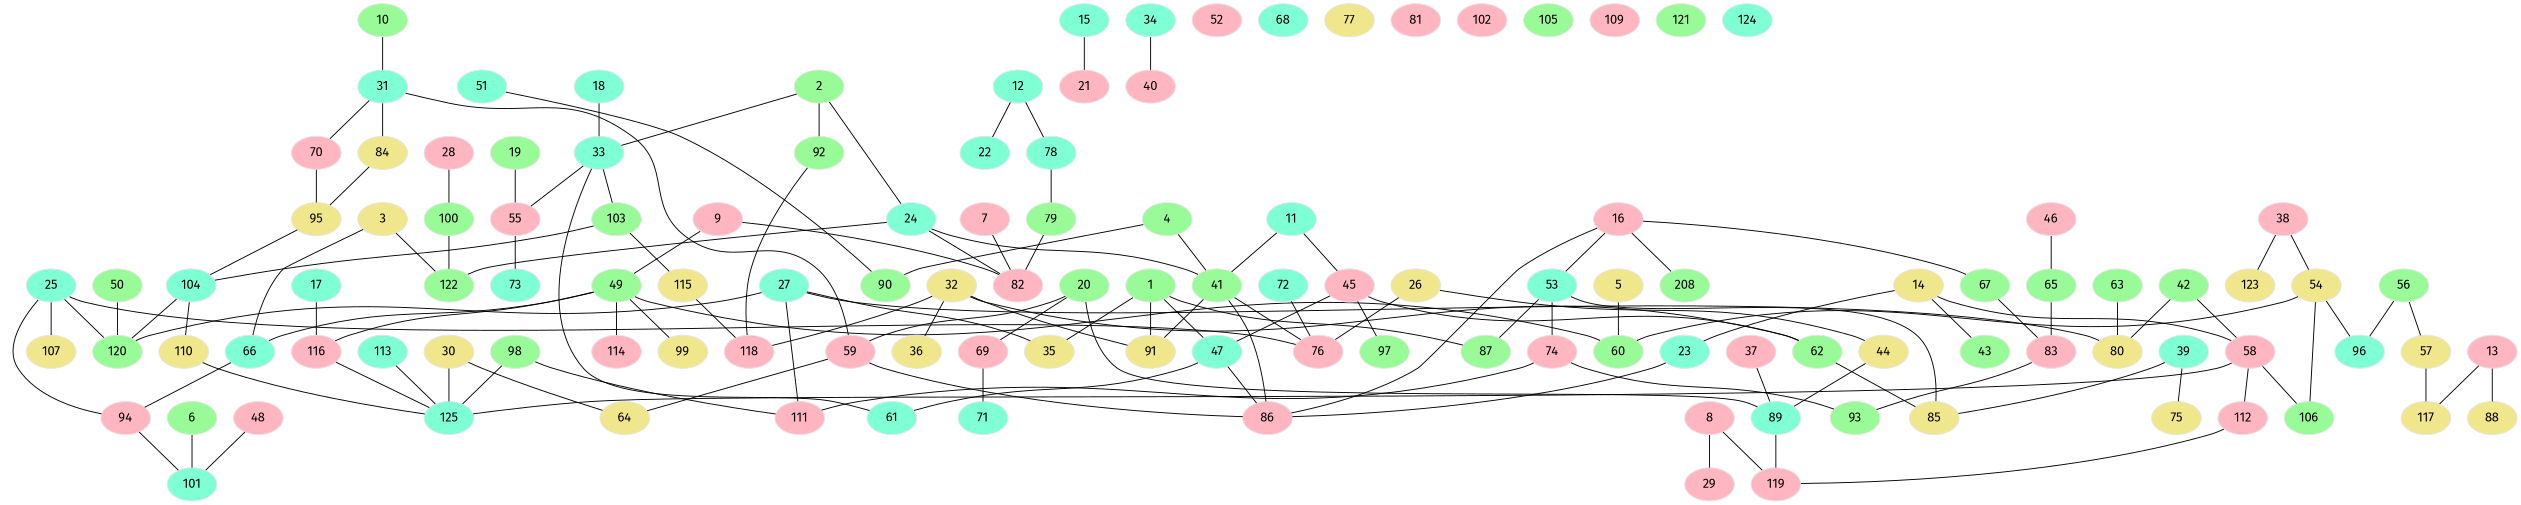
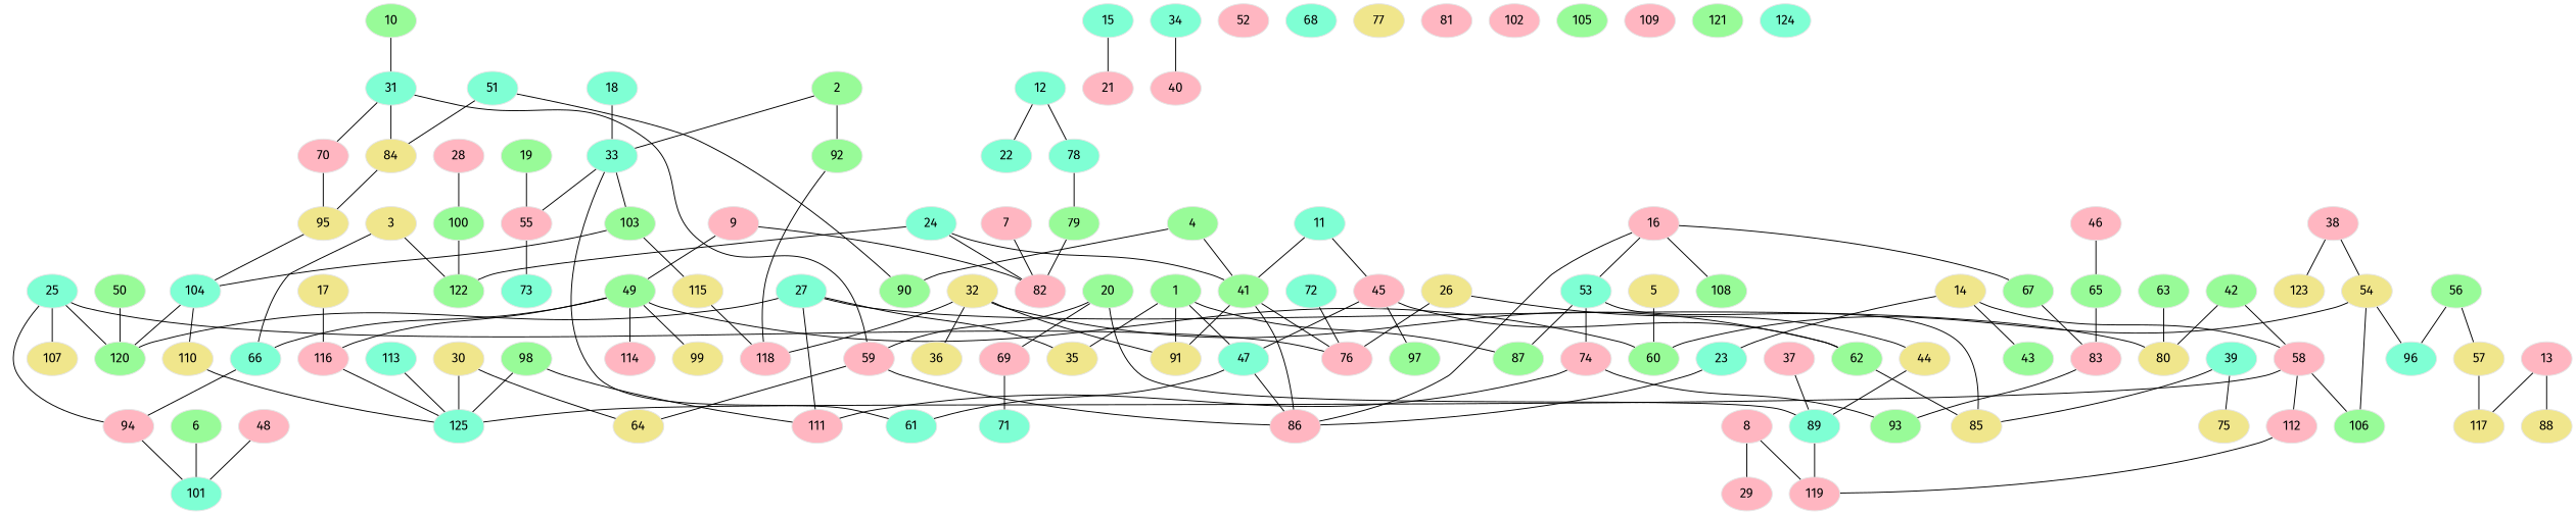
  graph {
    fontname="Fira Sans"
    node [color=gray90 fillcolor=lightpink fontname="Fira Sans" style=filled]
    edge [fontname="Fira Sans"]
    1 [fillcolor=palegreen]
    35 [fillcolor=khaki]
    87 [fillcolor=palegreen]
    91 [fillcolor=khaki]
    47 [fillcolor=aquamarine]
    2 [fillcolor=palegreen]
    24 [fillcolor=aquamarine]
    33 [fillcolor=aquamarine]
    92 [fillcolor=palegreen]
    122 [fillcolor=palegreen]
    41 [fillcolor=palegreen]
    82
    55
    61 [fillcolor=aquamarine]
    103 [fillcolor=palegreen]
    118
    3 [fillcolor=khaki]
    66 [fillcolor=aquamarine]
    94
    4 [fillcolor=palegreen]
    90 [fillcolor=palegreen]
    86
    76
    5 [fillcolor=khaki]
    60 [fillcolor=palegreen]
    6 [fillcolor=palegreen]
    101 [fillcolor=aquamarine]
    7
    8
    29
    119
    9
    49 [fillcolor=palegreen]
    116
    99 [fillcolor=khaki]
    114
    10 [fillcolor=palegreen]
    31 [fillcolor=aquamarine]
    59
    70
    84 [fillcolor=khaki]
    11 [fillcolor=aquamarine]
    45
    62 [fillcolor=palegreen]
    97 [fillcolor=palegreen]
    12 [fillcolor=aquamarine]
    22 [fillcolor=aquamarine]
    78 [fillcolor=aquamarine]
    79 [fillcolor=palegreen]
    88 [fillcolor=khaki]
    13
    117 [fillcolor=khaki]
    14 [fillcolor=khaki]
    23 [fillcolor=aquamarine]
    43 [fillcolor=palegreen]
    58
    125 [fillcolor=aquamarine]
    106 [fillcolor=palegreen]
    112
    15 [fillcolor=aquamarine]
    21
    53 [fillcolor=aquamarine]
    16
    67 [fillcolor=palegreen]
-   108 [fillcolor=palegreen label=208]
+   108 [fillcolor=palegreen]
    85 [fillcolor=khaki]
    74
    83
-   17 [fillcolor=aquamarine]
+   17 [fillcolor=khaki]
    18 [fillcolor=aquamarine]
    19 [fillcolor=palegreen]
    73 [fillcolor=aquamarine]
    20 [fillcolor=palegreen]
    69
    89 [fillcolor=aquamarine]
    64 [fillcolor=khaki]
    71 [fillcolor=aquamarine]
    25 [fillcolor=aquamarine]
    107 [fillcolor=khaki]
    120 [fillcolor=palegreen]
    26 [fillcolor=khaki]
    44 [fillcolor=khaki]
    27 [fillcolor=aquamarine]
    80 [fillcolor=khaki]
    111
    100 [fillcolor=palegreen]
    28
    30 [fillcolor=khaki]
    95 [fillcolor=khaki]
    32 [fillcolor=khaki]
    36 [fillcolor=khaki]
    104 [fillcolor=aquamarine]
    115 [fillcolor=khaki]
    34 [fillcolor=aquamarine]
    40
    37
    54 [fillcolor=khaki]
    38
    123 [fillcolor=khaki]
    96 [fillcolor=aquamarine]
    39 [fillcolor=aquamarine]
    75 [fillcolor=khaki]
    42 [fillcolor=palegreen]
    56 [fillcolor=palegreen]
    57 [fillcolor=khaki]
    65 [fillcolor=palegreen]
    46
    48
    50 [fillcolor=palegreen]
    51 [fillcolor=aquamarine]
    52
    93 [fillcolor=palegreen]
    63 [fillcolor=palegreen]
    68 [fillcolor=aquamarine]
    72 [fillcolor=aquamarine]
    77 [fillcolor=khaki]
    81
    110 [fillcolor=khaki]
    98 [fillcolor=palegreen]
    102
    105 [fillcolor=palegreen]
    109
    113 [fillcolor=aquamarine]
    121 [fillcolor=palegreen]
    124 [fillcolor=aquamarine]
    1 -- 35
    1 -- 87
    1 -- 91
    1 -- 47
    47 -- 61
    47 -- 86
-   2 -- 24
    2 -- 33
    2 -- 92
    24 -- 122
    24 -- 41
    24 -- 82
    33 -- 55
    33 -- 61
    33 -- 103
    92 -- 118
    41 -- 91
    41 -- 86
    41 -- 76
    55 -- 73
    103 -- 104
    103 -- 115
    3 -- 122
    3 -- 66
    66 -- 94
    94 -- 101
    4 -- 41
    4 -- 90
    5 -- 60
    6 -- 101
    7 -- 82
    8 -- 29
    8 -- 119
    9 -- 82
    9 -- 49
    49 -- 66
    49 -- 60
    49 -- 116
    49 -- 99
    49 -- 114
    116 -- 125
    10 -- 31
    31 -- 59
    31 -- 70
    31 -- 84
    59 -- 86
    59 -- 64
    70 -- 95
    84 -- 95
    11 -- 41
    11 -- 45
    45 -- 47
    45 -- 62
    45 -- 97
    62 -- 85
    12 -- 22
    12 -- 78
    78 -- 79
    79 -- 82
    13 -- 88
    13 -- 117
    14 -- 23
    14 -- 43
    14 -- 58
    23 -- 86
    58 -- 125
    58 -- 106
    58 -- 112
    112 -- 119
    15 -- 21
    53 -- 87
    53 -- 85
    53 -- 74
    16 -- 86
    16 -- 53
    16 -- 67
    16 -- 108
    67 -- 83
    74 -- 111
    74 -- 93
    83 -- 93
    17 -- 116
    18 -- 33
    19 -- 55
    20 -- 59
    20 -- 69
    20 -- 89
    69 -- 71
    89 -- 119
    25 -- 94
    25 -- 76
    25 -- 107
    25 -- 120
    26 -- 76
    26 -- 44
    44 -- 89
    27 -- 35
    27 -- 120
    27 -- 80
    27 -- 111
    100 -- 122
    28 -- 100
    30 -- 125
    30 -- 64
    95 -- 104
    32 -- 91
    32 -- 118
    32 -- 62
    32 -- 36
    104 -- 120
    104 -- 110
    115 -- 118
    34 -- 40
    37 -- 89
    54 -- 60
    54 -- 106
    54 -- 96
    38 -- 54
    38 -- 123
    39 -- 85
    39 -- 75
    42 -- 58
    42 -- 80
    56 -- 96
    56 -- 57
    57 -- 117
    65 -- 83
    46 -- 65
    48 -- 101
    50 -- 120
    51 -- 90
+   51 -- 84
    63 -- 80
    72 -- 76
    110 -- 125
    98 -- 125
    98 -- 111
    113 -- 125
  }
